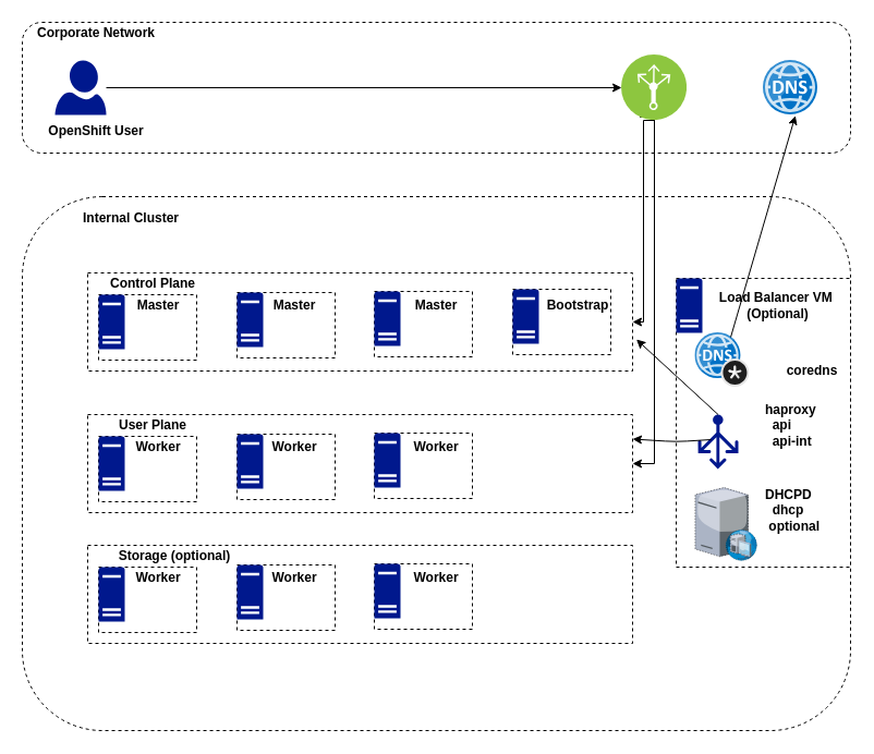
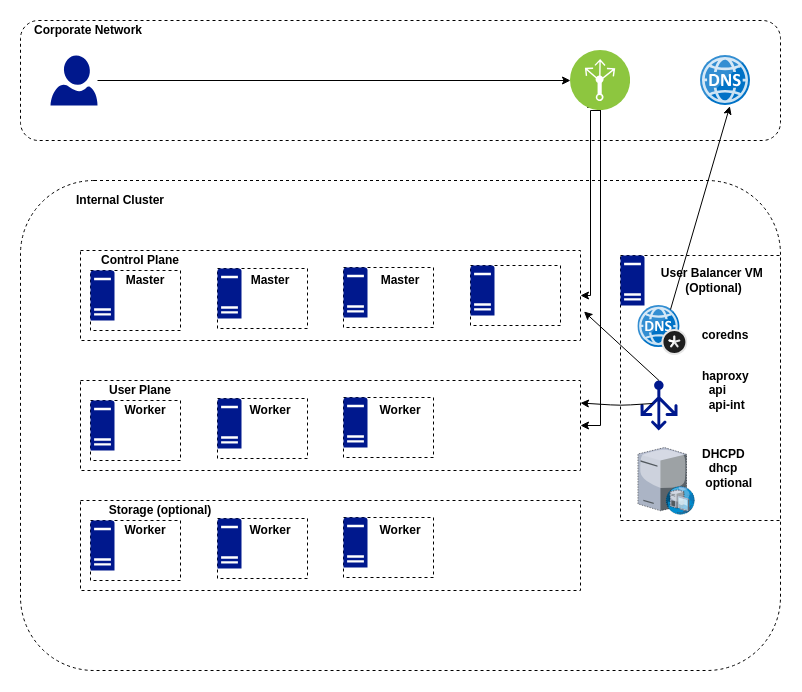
  <mxCell id="0" />
  <mxCell id="1" parent="0" />
  <mxCell id="2" value="" style="rounded=1;whiteSpace=wrap;html=1;dashed=1;" vertex="1" parent="1"><mxGeometry x="20" y="20" width="760" height="120" as="geometry" /></mxCell>
  <mxCell id="3" value="" style="rounded=1;whiteSpace=wrap;html=1;dashed=1;" vertex="1" parent="1"><mxGeometry x="20" y="180" width="760" height="490" as="geometry" /></mxCell>
  <mxCell id="4" value="&lt;div style=&quot;text-align: justify&quot;&gt;&lt;br&gt;&lt;/div&gt;" style="rounded=0;whiteSpace=wrap;html=1;dashed=1;align=right;labelPosition=left;verticalLabelPosition=top;verticalAlign=bottom;" vertex="1" parent="1"><mxGeometry x="80" y="250" width="500" height="90" as="geometry" /></mxCell>
  <mxCell id="5" value="Control Plane" style="text;html=1;strokeColor=none;fillColor=none;align=center;verticalAlign=middle;whiteSpace=wrap;rounded=0;dashed=1;fontStyle=1" vertex="1" parent="1"><mxGeometry x="90" y="250" width="100" height="20" as="geometry" /></mxCell>
  <mxCell id="6" value="Internal Cluster" style="text;html=1;strokeColor=none;fillColor=none;align=center;verticalAlign=middle;whiteSpace=wrap;rounded=0;dashed=1;fontStyle=1" vertex="1" parent="1"><mxGeometry x="70" y="190" width="100" height="20" as="geometry" /></mxCell>
  <mxCell id="7" style="edgeStyle=orthogonalEdgeStyle;rounded=0;orthogonalLoop=1;jettySize=auto;html=1;exitX=0.5;exitY=1;exitDx=0;exitDy=0;entryX=1;entryY=0.5;entryDx=0;entryDy=0;" edge="1" parent="1" source="9" target="4"><mxGeometry relative="1" as="geometry"><Array as="points"><mxPoint x="590" y="110" /><mxPoint x="590" y="295" /></Array></mxGeometry></mxCell>
  <mxCell id="8" style="edgeStyle=orthogonalEdgeStyle;rounded=0;orthogonalLoop=1;jettySize=auto;html=1;exitX=0.25;exitY=1;exitDx=0;exitDy=0;entryX=1;entryY=0.5;entryDx=0;entryDy=0;" edge="1" parent="1" source="9" target="27"><mxGeometry relative="1" as="geometry"><Array as="points"><mxPoint x="600" y="107" /><mxPoint x="600" y="425" /></Array></mxGeometry></mxCell>
  <mxCell id="9" value="" style="aspect=fixed;perimeter=ellipsePerimeter;html=1;align=center;shadow=0;dashed=0;fontColor=#4277BB;labelBackgroundColor=#ffffff;fontSize=12;spacingTop=3;image;image=img/lib/ibm/infrastructure/load_balancing_routing.svg;" vertex="1" parent="1"><mxGeometry x="570" y="50" width="60" height="60" as="geometry" /></mxCell>
  <mxCell id="10" value="" style="aspect=fixed;html=1;points=[];align=center;image;fontSize=12;image=img/lib/mscae/DNS.svg;dashed=1;" vertex="1" parent="1"><mxGeometry x="700" y="55" width="50" height="50" as="geometry" /></mxCell>
  <mxCell id="11" style="edgeStyle=orthogonalEdgeStyle;rounded=0;orthogonalLoop=1;jettySize=auto;html=1;entryX=0;entryY=0.5;entryDx=0;entryDy=0;" edge="1" parent="1" source="12" target="9"><mxGeometry relative="1" as="geometry" /></mxCell>
  <mxCell id="12" value="" style="aspect=fixed;pointerEvents=1;shadow=0;dashed=0;html=1;strokeColor=none;labelPosition=center;verticalLabelPosition=bottom;verticalAlign=top;align=center;fillColor=#00188D;shape=mxgraph.azure.user" vertex="1" parent="1"><mxGeometry x="50" y="55" width="47" height="50" as="geometry" /></mxCell>
  <mxCell id="13" value="Corporate Network" style="text;html=1;strokeColor=none;fillColor=none;align=center;verticalAlign=middle;whiteSpace=wrap;rounded=0;dashed=1;fontStyle=1" vertex="1" parent="1"><mxGeometry x="20" y="20" width="136" height="20" as="geometry" /></mxCell>
- <mxCell id="14" value="OpenShift User" style="text;html=1;strokeColor=none;fillColor=none;align=center;verticalAlign=middle;whiteSpace=wrap;rounded=0;dashed=1;fontStyle=1" vertex="1" parent="1"><mxGeometry x="38" y="110" width="100" height="20" as="geometry" /></mxCell>
  <mxCell id="15" value="" style="rounded=0;whiteSpace=wrap;html=1;dashed=1;" vertex="1" parent="1"><mxGeometry x="90" y="270" width="90" height="60" as="geometry" /></mxCell>
  <mxCell id="16" value="" style="rounded=0;whiteSpace=wrap;html=1;dashed=1;" vertex="1" parent="1"><mxGeometry x="217" y="268" width="90" height="60" as="geometry" /></mxCell>
  <mxCell id="17" value="" style="rounded=0;whiteSpace=wrap;html=1;dashed=1;" vertex="1" parent="1"><mxGeometry x="343" y="267" width="90" height="60" as="geometry" /></mxCell>
  <mxCell id="18" value="" style="rounded=0;whiteSpace=wrap;html=1;dashed=1;" vertex="1" parent="1"><mxGeometry x="470" y="265" width="90" height="60" as="geometry" /></mxCell>
  <mxCell id="19" value="" style="aspect=fixed;pointerEvents=1;shadow=0;dashed=0;html=1;strokeColor=none;labelPosition=center;verticalLabelPosition=bottom;verticalAlign=top;align=center;fillColor=#00188D;shape=mxgraph.mscae.enterprise.server_generic" vertex="1" parent="1"><mxGeometry x="90" y="270" width="24" height="50" as="geometry" /></mxCell>
  <mxCell id="20" value="" style="aspect=fixed;pointerEvents=1;shadow=0;dashed=0;html=1;strokeColor=none;labelPosition=center;verticalLabelPosition=bottom;verticalAlign=top;align=center;fillColor=#00188D;shape=mxgraph.mscae.enterprise.server_generic" vertex="1" parent="1"><mxGeometry x="217" y="268" width="24" height="50" as="geometry" /></mxCell>
  <mxCell id="21" value="" style="aspect=fixed;pointerEvents=1;shadow=0;dashed=0;html=1;strokeColor=none;labelPosition=center;verticalLabelPosition=bottom;verticalAlign=top;align=center;fillColor=#00188D;shape=mxgraph.mscae.enterprise.server_generic" vertex="1" parent="1"><mxGeometry x="343" y="267" width="24" height="50" as="geometry" /></mxCell>
  <mxCell id="22" value="" style="aspect=fixed;pointerEvents=1;shadow=0;dashed=0;html=1;strokeColor=none;labelPosition=center;verticalLabelPosition=bottom;verticalAlign=top;align=center;fillColor=#00188D;shape=mxgraph.mscae.enterprise.server_generic" vertex="1" parent="1"><mxGeometry x="470" y="265" width="24" height="50" as="geometry" /></mxCell>
  <mxCell id="23" value="&lt;b&gt;Master&lt;/b&gt;" style="text;html=1;strokeColor=none;fillColor=none;align=center;verticalAlign=middle;whiteSpace=wrap;rounded=0;dashed=1;" vertex="1" parent="1"><mxGeometry x="125" y="270" width="40" height="20" as="geometry" /></mxCell>
  <mxCell id="24" value="&lt;b&gt;Master&lt;/b&gt;" style="text;html=1;strokeColor=none;fillColor=none;align=center;verticalAlign=middle;whiteSpace=wrap;rounded=0;dashed=1;" vertex="1" parent="1"><mxGeometry x="250" y="270" width="40" height="20" as="geometry" /></mxCell>
  <mxCell id="25" value="&lt;b&gt;Master&lt;/b&gt;" style="text;html=1;strokeColor=none;fillColor=none;align=center;verticalAlign=middle;whiteSpace=wrap;rounded=0;dashed=1;" vertex="1" parent="1"><mxGeometry x="380" y="270" width="40" height="20" as="geometry" /></mxCell>
- <mxCell id="26" value="&lt;b&gt;Bootstrap&lt;/b&gt;" style="text;html=1;strokeColor=none;fillColor=none;align=center;verticalAlign=middle;whiteSpace=wrap;rounded=0;dashed=1;" vertex="1" parent="1"><mxGeometry x="510" y="270" width="40" height="20" as="geometry" /></mxCell>
  <mxCell id="27" value="&lt;div style=&quot;text-align: justify&quot;&gt;&lt;br&gt;&lt;/div&gt;" style="rounded=0;whiteSpace=wrap;html=1;dashed=1;align=right;labelPosition=left;verticalLabelPosition=top;verticalAlign=bottom;" vertex="1" parent="1"><mxGeometry x="80" y="380" width="500" height="90" as="geometry" /></mxCell>
  <mxCell id="28" value="User Plane" style="text;html=1;strokeColor=none;fillColor=none;align=center;verticalAlign=middle;whiteSpace=wrap;rounded=0;dashed=1;fontStyle=1" vertex="1" parent="1"><mxGeometry x="90" y="380" width="100" height="20" as="geometry" /></mxCell>
  <mxCell id="29" value="" style="rounded=0;whiteSpace=wrap;html=1;dashed=1;" vertex="1" parent="1"><mxGeometry x="90" y="400" width="90" height="60" as="geometry" /></mxCell>
  <mxCell id="30" value="" style="rounded=0;whiteSpace=wrap;html=1;dashed=1;" vertex="1" parent="1"><mxGeometry x="217" y="398" width="90" height="60" as="geometry" /></mxCell>
  <mxCell id="31" value="" style="rounded=0;whiteSpace=wrap;html=1;dashed=1;" vertex="1" parent="1"><mxGeometry x="343" y="397" width="90" height="60" as="geometry" /></mxCell>
  <mxCell id="32" value="" style="aspect=fixed;pointerEvents=1;shadow=0;dashed=0;html=1;strokeColor=none;labelPosition=center;verticalLabelPosition=bottom;verticalAlign=top;align=center;fillColor=#00188D;shape=mxgraph.mscae.enterprise.server_generic" vertex="1" parent="1"><mxGeometry x="90" y="400" width="24" height="50" as="geometry" /></mxCell>
  <mxCell id="33" value="" style="aspect=fixed;pointerEvents=1;shadow=0;dashed=0;html=1;strokeColor=none;labelPosition=center;verticalLabelPosition=bottom;verticalAlign=top;align=center;fillColor=#00188D;shape=mxgraph.mscae.enterprise.server_generic" vertex="1" parent="1"><mxGeometry x="217" y="398" width="24" height="50" as="geometry" /></mxCell>
  <mxCell id="34" value="" style="aspect=fixed;pointerEvents=1;shadow=0;dashed=0;html=1;strokeColor=none;labelPosition=center;verticalLabelPosition=bottom;verticalAlign=top;align=center;fillColor=#00188D;shape=mxgraph.mscae.enterprise.server_generic" vertex="1" parent="1"><mxGeometry x="343" y="397" width="24" height="50" as="geometry" /></mxCell>
  <mxCell id="35" value="&lt;b&gt;Worker&lt;/b&gt;" style="text;html=1;strokeColor=none;fillColor=none;align=center;verticalAlign=middle;whiteSpace=wrap;rounded=0;dashed=1;" vertex="1" parent="1"><mxGeometry x="125" y="400" width="40" height="20" as="geometry" /></mxCell>
  <mxCell id="36" value="&lt;b&gt;Worker&lt;/b&gt;" style="text;html=1;strokeColor=none;fillColor=none;align=center;verticalAlign=middle;whiteSpace=wrap;rounded=0;dashed=1;" vertex="1" parent="1"><mxGeometry x="250" y="400" width="40" height="20" as="geometry" /></mxCell>
  <mxCell id="37" value="&lt;b&gt;Worker&lt;/b&gt;" style="text;html=1;strokeColor=none;fillColor=none;align=center;verticalAlign=middle;whiteSpace=wrap;rounded=0;dashed=1;" vertex="1" parent="1"><mxGeometry x="380" y="400" width="40" height="20" as="geometry" /></mxCell>
  <mxCell id="38" value="&lt;div style=&quot;text-align: justify&quot;&gt;&lt;br&gt;&lt;/div&gt;" style="rounded=0;whiteSpace=wrap;html=1;dashed=1;align=right;labelPosition=left;verticalLabelPosition=top;verticalAlign=bottom;" vertex="1" parent="1"><mxGeometry x="80" y="500" width="500" height="90" as="geometry" /></mxCell>
  <mxCell id="39" value="Storage (optional)" style="text;html=1;strokeColor=none;fillColor=none;align=center;verticalAlign=middle;whiteSpace=wrap;rounded=0;dashed=1;fontStyle=1" vertex="1" parent="1"><mxGeometry x="90" y="500" width="140" height="20" as="geometry" /></mxCell>
  <mxCell id="40" value="" style="rounded=0;whiteSpace=wrap;html=1;dashed=1;" vertex="1" parent="1"><mxGeometry x="90" y="520" width="90" height="60" as="geometry" /></mxCell>
  <mxCell id="41" value="" style="rounded=0;whiteSpace=wrap;html=1;dashed=1;" vertex="1" parent="1"><mxGeometry x="217" y="518" width="90" height="60" as="geometry" /></mxCell>
  <mxCell id="42" value="" style="rounded=0;whiteSpace=wrap;html=1;dashed=1;" vertex="1" parent="1"><mxGeometry x="343" y="517" width="90" height="60" as="geometry" /></mxCell>
  <mxCell id="43" value="" style="aspect=fixed;pointerEvents=1;shadow=0;dashed=0;html=1;strokeColor=none;labelPosition=center;verticalLabelPosition=bottom;verticalAlign=top;align=center;fillColor=#00188D;shape=mxgraph.mscae.enterprise.server_generic" vertex="1" parent="1"><mxGeometry x="90" y="520" width="24" height="50" as="geometry" /></mxCell>
  <mxCell id="44" value="" style="aspect=fixed;pointerEvents=1;shadow=0;dashed=0;html=1;strokeColor=none;labelPosition=center;verticalLabelPosition=bottom;verticalAlign=top;align=center;fillColor=#00188D;shape=mxgraph.mscae.enterprise.server_generic" vertex="1" parent="1"><mxGeometry x="217" y="518" width="24" height="50" as="geometry" /></mxCell>
  <mxCell id="45" value="" style="aspect=fixed;pointerEvents=1;shadow=0;dashed=0;html=1;strokeColor=none;labelPosition=center;verticalLabelPosition=bottom;verticalAlign=top;align=center;fillColor=#00188D;shape=mxgraph.mscae.enterprise.server_generic" vertex="1" parent="1"><mxGeometry x="343" y="517" width="24" height="50" as="geometry" /></mxCell>
  <mxCell id="46" value="&lt;b&gt;Worker&lt;/b&gt;" style="text;html=1;strokeColor=none;fillColor=none;align=center;verticalAlign=middle;whiteSpace=wrap;rounded=0;dashed=1;" vertex="1" parent="1"><mxGeometry x="125" y="520" width="40" height="20" as="geometry" /></mxCell>
  <mxCell id="47" value="&lt;b&gt;Worker&lt;/b&gt;" style="text;html=1;strokeColor=none;fillColor=none;align=center;verticalAlign=middle;whiteSpace=wrap;rounded=0;dashed=1;" vertex="1" parent="1"><mxGeometry x="250" y="520" width="40" height="20" as="geometry" /></mxCell>
  <mxCell id="48" value="&lt;b&gt;Worker&lt;/b&gt;" style="text;html=1;strokeColor=none;fillColor=none;align=center;verticalAlign=middle;whiteSpace=wrap;rounded=0;dashed=1;" vertex="1" parent="1"><mxGeometry x="380" y="520" width="40" height="20" as="geometry" /></mxCell>
  <mxCell id="49" value="" style="rounded=0;whiteSpace=wrap;html=1;dashed=1;" vertex="1" parent="1"><mxGeometry x="620" y="255" width="160" height="265" as="geometry" /></mxCell>
  <mxCell id="50" value="" style="aspect=fixed;pointerEvents=1;shadow=0;dashed=0;html=1;strokeColor=none;labelPosition=center;verticalLabelPosition=bottom;verticalAlign=top;align=center;fillColor=#00188D;shape=mxgraph.mscae.enterprise.server_generic" vertex="1" parent="1"><mxGeometry x="620" y="255" width="24" height="50" as="geometry" /></mxCell>
- <mxCell id="51" value="&lt;b&gt;Load Balancer VM&amp;nbsp;&lt;br&gt;(Optional)&lt;br&gt;&lt;/b&gt;" style="text;html=1;strokeColor=none;fillColor=none;align=center;verticalAlign=middle;whiteSpace=wrap;rounded=0;dashed=1;" vertex="1" parent="1"><mxGeometry x="657" y="270" width="113" height="20" as="geometry" /></mxCell>
+ <mxCell id="51" value="&lt;b&gt;User Balancer VM&amp;nbsp;&lt;br&gt;(Optional)&lt;br&gt;&lt;/b&gt;" style="text;html=1;strokeColor=none;fillColor=none;align=center;verticalAlign=middle;whiteSpace=wrap;rounded=0;dashed=1;" vertex="1" parent="1"><mxGeometry x="657" y="270" width="113" height="20" as="geometry" /></mxCell>
  <mxCell id="52" value="" style="aspect=fixed;html=1;points=[];align=center;image;fontSize=12;image=img/lib/mscae/DNS_Private_Zones.svg;dashed=1;" vertex="1" parent="1"><mxGeometry x="637.42" y="305" width="50" height="50" as="geometry" /></mxCell>
  <mxCell id="53" value="" style="aspect=fixed;pointerEvents=1;shadow=0;dashed=0;html=1;strokeColor=none;labelPosition=center;verticalLabelPosition=bottom;verticalAlign=top;align=center;fillColor=#00188D;shape=mxgraph.azure.load_balancer_generic" vertex="1" parent="1"><mxGeometry x="640" y="380" width="37" height="50" as="geometry" /></mxCell>
  <mxCell id="54" value="" style="verticalLabelPosition=bottom;aspect=fixed;html=1;verticalAlign=top;strokeColor=none;align=center;outlineConnect=0;shape=mxgraph.citrix.dhcp_server;dashed=1;" vertex="1" parent="1"><mxGeometry x="637.42" y="447" width="56.58" height="67" as="geometry" /></mxCell>
- <mxCell id="55" value="&lt;b&gt;coredns&lt;/b&gt;" style="text;html=1;strokeColor=none;fillColor=none;align=center;verticalAlign=middle;whiteSpace=wrap;rounded=0;dashed=1;" vertex="1" parent="1"><mxGeometry x="725" y="330" width="40" height="20" as="geometry" /></mxCell>
+ <mxCell id="55" value="&lt;b&gt;coredns&lt;/b&gt;" style="text;html=1;strokeColor=none;fillColor=none;align=center;verticalAlign=middle;whiteSpace=wrap;rounded=0;dashed=1;" vertex="1" parent="1"><mxGeometry x="705" y="325" width="40" height="20" as="geometry" /></mxCell>
  <mxCell id="56" value="&lt;b&gt;haproxy&lt;br&gt;&amp;nbsp; api&lt;br&gt;&amp;nbsp; api-int&lt;/b&gt;" style="text;html=1;strokeColor=none;fillColor=none;align=left;verticalAlign=middle;whiteSpace=wrap;rounded=0;dashed=1;" vertex="1" parent="1"><mxGeometry x="700" y="380" width="55" height="20" as="geometry" /></mxCell>
  <mxCell id="57" value="&lt;b&gt;DHCPD&lt;br&gt;&amp;nbsp; dhcp&lt;br&gt;&amp;nbsp;optional&lt;/b&gt;" style="text;html=1;strokeColor=none;fillColor=none;align=left;verticalAlign=middle;whiteSpace=wrap;rounded=0;dashed=1;" vertex="1" parent="1"><mxGeometry x="700" y="458" width="55" height="20" as="geometry" /></mxCell>
  <mxCell id="58" value="" style="endArrow=classic;html=1;entryX=1;entryY=0.25;entryDx=0;entryDy=0;exitX=0.324;exitY=0.46;exitDx=0;exitDy=0;exitPerimeter=0;" edge="1" parent="1" source="53" target="27"><mxGeometry width="50" height="50" relative="1" as="geometry"><mxPoint x="610" y="440" as="sourcePoint" /><mxPoint x="660" y="390" as="targetPoint" /><Array as="points"><mxPoint x="620" y="405" /></Array></mxGeometry></mxCell>
  <mxCell id="59" value="" style="endArrow=classic;html=1;entryX=1.007;entryY=0.678;entryDx=0;entryDy=0;entryPerimeter=0;exitX=0.5;exitY=0;exitDx=0;exitDy=0;exitPerimeter=0;" edge="1" parent="1" source="53" target="4"><mxGeometry width="50" height="50" relative="1" as="geometry"><mxPoint x="630" y="410" as="sourcePoint" /><mxPoint x="630" y="300" as="targetPoint" /></mxGeometry></mxCell>
  <mxCell id="60" value="" style="endArrow=classic;html=1;entryX=0.587;entryY=1.013;entryDx=0;entryDy=0;entryPerimeter=0;exitX=0.652;exitY=0.08;exitDx=0;exitDy=0;exitPerimeter=0;" edge="1" parent="1" source="52" target="10"><mxGeometry width="50" height="50" relative="1" as="geometry"><mxPoint x="380" y="290" as="sourcePoint" /><mxPoint x="430" y="240" as="targetPoint" /><Array as="points" /></mxGeometry></mxCell>
